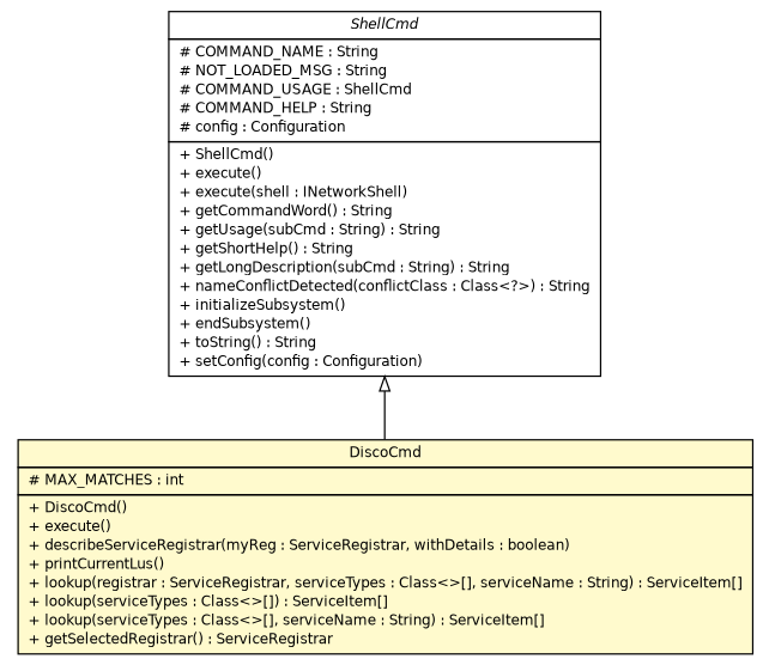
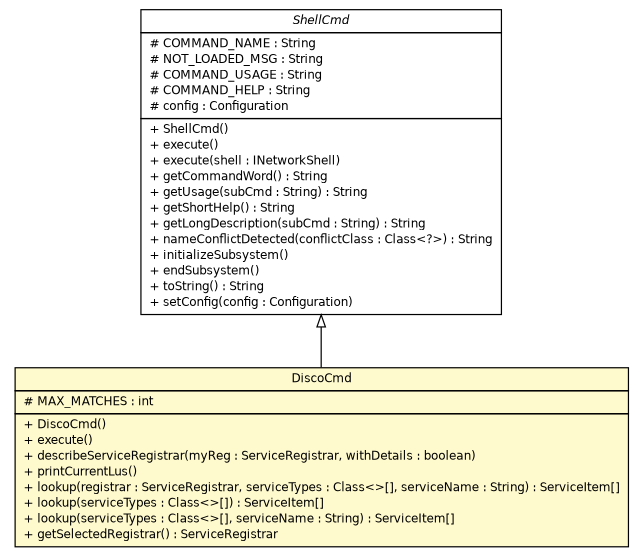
  digraph {
    nodesep=0.25
    ranksep=0.5
    node [fontcolor=black fontname=Helvetica fontsize=10.0 shape=plaintext]
-   n1 [label=<<table title="sorcer.tools.shell.ShellCmd" border="0" cellborder="1" cellspacing="0" cellpadding="2" port="p" href="../ShellCmd.html"> 		<tr><td><table border="0" cellspacing="0" cellpadding="1"> <tr><td align="center" balign="center"><font face="Helvetica-Oblique"> ShellCmd </font></td></tr> 		</table></td></tr> 		<tr><td><table border="0" cellspacing="0" cellpadding="1"> <tr><td align="left" balign="left"> # COMMAND_NAME : String </td></tr> <tr><td align="left" balign="left"> # NOT_LOADED_MSG : String </td></tr> <tr><td align="left" balign="left"> # COMMAND_USAGE : ShellCmd </td></tr> <tr><td align="left" balign="left"> # COMMAND_HELP : String </td></tr> <tr><td align="left" balign="left"> # config : Configuration </td></tr> 		</table></td></tr> 		<tr><td><table border="0" cellspacing="0" cellpadding="1"> <tr><td align="left" balign="left"> + ShellCmd() </td></tr> <tr><td align="left" balign="left"> + execute() </td></tr> <tr><td align="left" balign="left"> + execute(shell : INetworkShell) </td></tr> <tr><td align="left" balign="left"> + getCommandWord() : String </td></tr> <tr><td align="left" balign="left"> + getUsage(subCmd : String) : String </td></tr> <tr><td align="left" balign="left"> + getShortHelp() : String </td></tr> <tr><td align="left" balign="left"> + getLongDescription(subCmd : String) : String </td></tr> <tr><td align="left" balign="left"> + nameConflictDetected(conflictClass : Class&lt;?&gt;) : String </td></tr> <tr><td align="left" balign="left"> + initializeSubsystem() </td></tr> <tr><td align="left" balign="left"> + endSubsystem() </td></tr> <tr><td align="left" balign="left"> + toString() : String </td></tr> <tr><td align="left" balign="left"> + setConfig(config : Configuration) </td></tr> 		</table></td></tr> 		</table>>]
+   n1 [label=<<table title="sorcer.tools.shell.ShellCmd" border="0" cellborder="1" cellspacing="0" cellpadding="2" port="p" href="../ShellCmd.html"> 		<tr><td><table border="0" cellspacing="0" cellpadding="1"> <tr><td align="center" balign="center"><font face="Helvetica-Oblique"> ShellCmd </font></td></tr> 		</table></td></tr> 		<tr><td><table border="0" cellspacing="0" cellpadding="1"> <tr><td align="left" balign="left"> # COMMAND_NAME : String </td></tr> <tr><td align="left" balign="left"> # NOT_LOADED_MSG : String </td></tr> <tr><td align="left" balign="left"> # COMMAND_USAGE : String </td></tr> <tr><td align="left" balign="left"> # COMMAND_HELP : String </td></tr> <tr><td align="left" balign="left"> # config : Configuration </td></tr> 		</table></td></tr> 		<tr><td><table border="0" cellspacing="0" cellpadding="1"> <tr><td align="left" balign="left"> + ShellCmd() </td></tr> <tr><td align="left" balign="left"> + execute() </td></tr> <tr><td align="left" balign="left"> + execute(shell : INetworkShell) </td></tr> <tr><td align="left" balign="left"> + getCommandWord() : String </td></tr> <tr><td align="left" balign="left"> + getUsage(subCmd : String) : String </td></tr> <tr><td align="left" balign="left"> + getShortHelp() : String </td></tr> <tr><td align="left" balign="left"> + getLongDescription(subCmd : String) : String </td></tr> <tr><td align="left" balign="left"> + nameConflictDetected(conflictClass : Class&lt;?&gt;) : String </td></tr> <tr><td align="left" balign="left"> + initializeSubsystem() </td></tr> <tr><td align="left" balign="left"> + endSubsystem() </td></tr> <tr><td align="left" balign="left"> + toString() : String </td></tr> <tr><td align="left" balign="left"> + setConfig(config : Configuration) </td></tr> 		</table></td></tr> 		</table>>]
    n2 [label=<<table title="sorcer.tools.shell.cmds.DiscoCmd" border="0" cellborder="1" cellspacing="0" cellpadding="2" port="p" bgcolor="lemonChiffon" href="./DiscoCmd.html"> 		<tr><td><table border="0" cellspacing="0" cellpadding="1"> <tr><td align="center" balign="center"> DiscoCmd </td></tr> 		</table></td></tr> 		<tr><td><table border="0" cellspacing="0" cellpadding="1"> <tr><td align="left" balign="left"> # MAX_MATCHES : int </td></tr> 		</table></td></tr> 		<tr><td><table border="0" cellspacing="0" cellpadding="1"> <tr><td align="left" balign="left"> + DiscoCmd() </td></tr> <tr><td align="left" balign="left"> + execute() </td></tr> <tr><td align="left" balign="left"> + describeServiceRegistrar(myReg : ServiceRegistrar, withDetails : boolean) </td></tr> <tr><td align="left" balign="left"> + printCurrentLus() </td></tr> <tr><td align="left" balign="left"> + lookup(registrar : ServiceRegistrar, serviceTypes : Class&lt;&gt;[], serviceName : String) : ServiceItem[] </td></tr> <tr><td align="left" balign="left"> + lookup(serviceTypes : Class&lt;&gt;[]) : ServiceItem[] </td></tr> <tr><td align="left" balign="left"> + lookup(serviceTypes : Class&lt;&gt;[], serviceName : String) : ServiceItem[] </td></tr> <tr><td align="left" balign="left"> + getSelectedRegistrar() : ServiceRegistrar </td></tr> 		</table></td></tr> 		</table>>]
    n1 -> n2 [arrowtail=empty dir=back fontname=Helvetica fontsize=10 headport=p labelfontname=Helvetica labelfontsize=10 tailport=p]
  }
